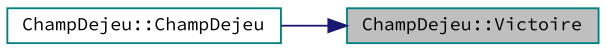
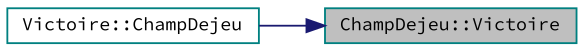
  digraph {
    rankdir=RL
    fontname="Source Code Pro"
    node [color=teal fontname="Source Code Pro" fontsize=10 shape=record style=filled]
    n1 [fillcolor=grey75 fontcolor=black height=0.2 label="ChampDejeu::Victoire" width=0.4]
-   n2 [fillcolor=white height=0.2 label="ChampDejeu::ChampDejeu" width=0.4]
+   n2 [fillcolor=white height=0.2 label="Victoire::ChampDejeu" width=0.4]
    n1 -> n2 [color=midnightblue dir=back fontname="Source Code Pro" fontsize=10 labelfontname=Helvetica labelfontsize=10 style=solid]
  }
